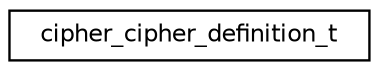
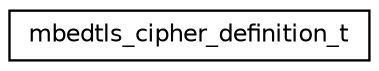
  digraph {
    rankdir=LR
-   n1 [color=black fillcolor=white fontname=Helvetica fontsize=10 height=0.2 label=cipher_cipher_definition_t shape=record style=filled width=0.4]
+   n1 [color=black fillcolor=white fontname=Helvetica fontsize=10 height=0.2 label=mbedtls_cipher_definition_t shape=record style=filled width=0.4]
  }
